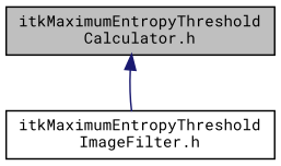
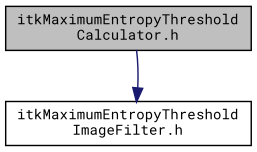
  digraph {
    fontname="Roboto Mono"
    node [color=black fontname="Roboto Mono" fontsize=10 shape=record style=filled]
    n1 [fillcolor=grey75 fontcolor=black height=0.2 label="itkMaximumEntropyThreshold\lCalculator.h" width=0.4]
    n2 [fillcolor=white height=0.2 label="itkMaximumEntropyThreshold\lImageFilter.h" width=0.4]
-   n1 -> n2 [color=midnightblue dir=back fontname="Roboto Mono" fontsize=10 labelfontname=Helvetica labelfontsize=10 style=solid]
+   n2 -> n1 [color=midnightblue dir=back fontname="Roboto Mono" fontsize=10 labelfontname=Helvetica labelfontsize=10 style=solid]
  }
